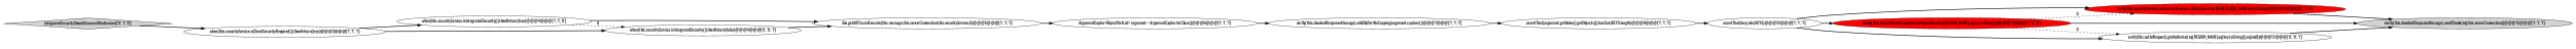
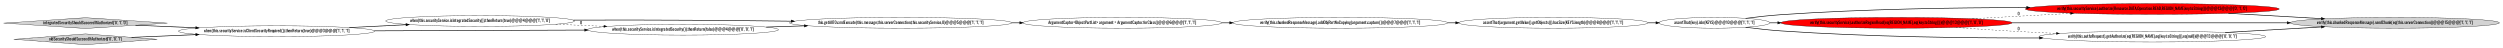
  digraph {
    fontname=Oswald
    rankdir=LR
    node [fillcolor=white fontname=Oswald shape=ellipse style=filled]
    edge [fontname=Oswald style=bold]
    n1 [label="when(this.securityService.isIntegratedSecurity()).thenReturn(true)@@@4@@@['1', '1', '0']"]
    n2 [label="when(this.securityService.isIntegratedSecurity()).thenReturn(false)@@@4@@@['0', '0', '1']"]
    n3 [label="this.getAll70.cmdExecute(this.message,this.serverConnection,this.securityService,0)@@@5@@@['1', '1', '1']"]
    n4 [label="ArgumentCaptor<ObjectPartList> argument = ArgumentCaptor.forClass()@@@6@@@['1', '1', '1']"]
    n5 [label="when(this.securityService.isClientSecurityRequired()).thenReturn(true)@@@3@@@['1', '1', '1']"]
    n6 [fillcolor=red label="verify(this.securityService).authorize(Resource.DATA,Operation.READ,REGION_NAME,key.toString())@@@13@@@['0', '1', '0']"]
    n7 [fillcolor=lightgray label="verify(this.chunkedResponseMessage).sendChunk(eq(this.serverConnection))@@@15@@@['1', '1', '1']"]
    n8 [fillcolor=red label="verify(this.securityService).authorizeRegionRead(eq(REGION_NAME),eq(key.toString()))@@@13@@@['1', '0', '0']"]
    n9 [label="verify(this.authzRequest).getAuthorize(eq(REGION_NAME),eq(key.toString()),eq(null))@@@13@@@['0', '0', '1']"]
    n10 [label="assertThat(argument.getValue().getObjects()).hasSize(KEYS.length)@@@8@@@['1', '1', '1']"]
    n11 [label="assertThat(key).isIn(KEYS)@@@10@@@['1', '1', '1']"]
    n12 [label="verify(this.chunkedResponseMessage).addObjPartNoCopying(argument.capture())@@@7@@@['1', '1', '1']"]
    n13 [fillcolor=lightgray label="integratedSecurityShouldSucceedIfAuthorized['0', '1', '0']" shape=diamond]
+   n14 [fillcolor=lightgray label="oldSecurityShouldSucceedIfAuthorized['0', '0', '1']" shape=diamond]
    n1 -> n2 [label=0 style=dashed]
    n1 -> n3
    n2 -> n3
    n3 -> n4
    n4 -> n12
    n5 -> n1
    n5 -> n2
    n6 -> n7
    n8 -> n6 [label=0 style=dashed]
    n8 -> n7
    n8 -> n9 [label=0 style=dashed]
    n9 -> n7
    n10 -> n11
    n11 -> n6
    n11 -> n8
    n11 -> n9
    n12 -> n10
    n13 -> n5
+   n14 -> n5
  }
